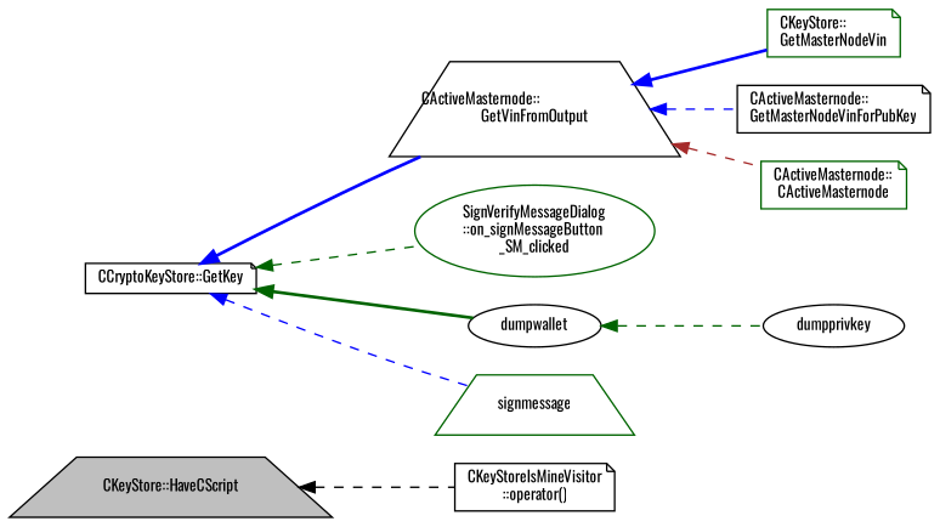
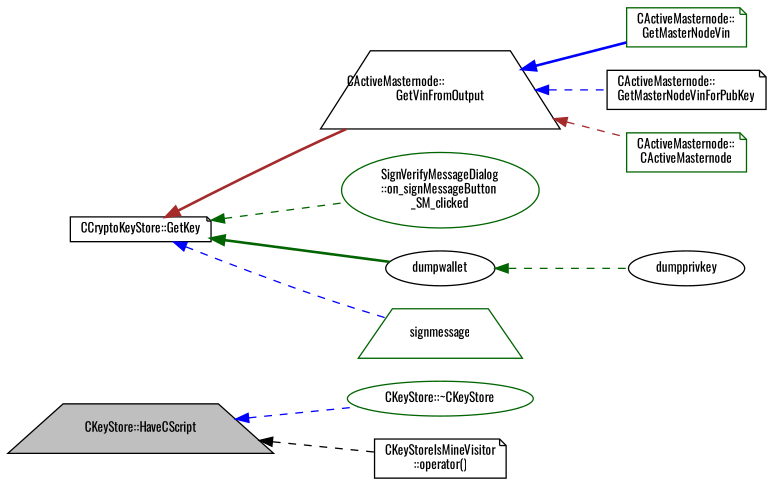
  digraph {
    fontname=Oswald
    rankdir=LR
    node [color=black fillcolor=white fontname=Oswald fontsize=10 shape=note style=filled]
    edge [color=blue dir=back fontname=Oswald fontsize=10 labelfontname=Helvetica labelfontsize=10 style=dashed]
    n1 [fillcolor=grey75 fontcolor=black height=0.2 label="CKeyStore::HaveCScript" shape=trapezium width=0.4]
+   n2 [color=darkgreen height=0.2 label="CKeyStore::~CKeyStore" shape=ellipse width=0.4]
    n3 [height=0.2 label="CKeyStoreIsMineVisitor\l::operator()" width=0.4]
    n4 [height=0.2 label="CCryptoKeyStore::GetKey" width=0.4]
    n5 [height=0.2 label="CActiveMasternode::\lGetVinFromOutput" shape=trapezium width=0.4]
    n6 [color=darkgreen height=0.2 label="SignVerifyMessageDialog\l::on_signMessageButton\l_SM_clicked" shape=ellipse width=0.4]
    n7 [height=0.2 label=dumpwallet shape=ellipse width=0.4]
    n8 [color=darkgreen height=0.2 label=signmessage shape=trapezium width=0.4]
-   n9 [color=darkgreen height=0.2 label="CKeyStore::\lGetMasterNodeVin" width=0.4]
+   n9 [color=darkgreen height=0.2 label="CActiveMasternode::\lGetMasterNodeVin" width=0.4]
    n10 [height=0.2 label="CActiveMasternode::\lGetMasterNodeVinForPubKey" width=0.4]
    n11 [color=darkgreen height=0.2 label="CActiveMasternode::\lCActiveMasternode" width=0.4]
    n12 [height=0.2 label=dumpprivkey shape=ellipse width=0.4]
+   n1 -> n2
    n1 -> n3 [color=black]
-   n4 -> n5 [style=bold]
+   n4 -> n5 [color=brown style=bold]
    n4 -> n6 [color=darkgreen]
    n4 -> n7 [color=darkgreen style=bold]
    n4 -> n8
    n5 -> n9 [style=bold]
    n5 -> n10
    n5 -> n11 [color=brown]
    n7 -> n12 [color=darkgreen]
  }
